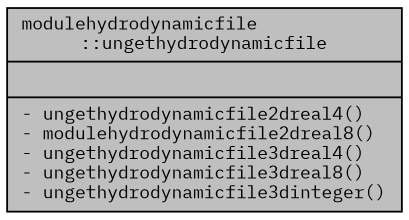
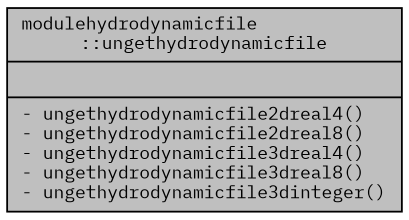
  digraph {
    fontname="IBM Plex Mono"
-   n1 [color=black fillcolor=grey75 fontcolor=black fontname="IBM Plex Mono" fontsize=10 height=0.2 label="{modulehydrodynamicfile\l::ungethydrodynamicfile\n||- ungethydrodynamicfile2dreal4()\l- modulehydrodynamicfile2dreal8()\l- ungethydrodynamicfile3dreal4()\l- ungethydrodynamicfile3dreal8()\l- ungethydrodynamicfile3dinteger()\l}" shape=record style=filled width=0.4]
+   n1 [color=black fillcolor=grey75 fontcolor=black fontname="IBM Plex Mono" fontsize=10 height=0.2 label="{modulehydrodynamicfile\l::ungethydrodynamicfile\n||- ungethydrodynamicfile2dreal4()\l- ungethydrodynamicfile2dreal8()\l- ungethydrodynamicfile3dreal4()\l- ungethydrodynamicfile3dreal8()\l- ungethydrodynamicfile3dinteger()\l}" shape=record style=filled width=0.4]
  }
